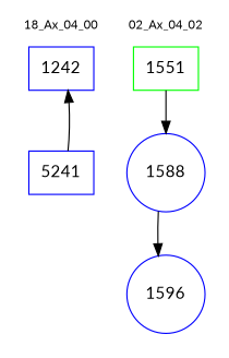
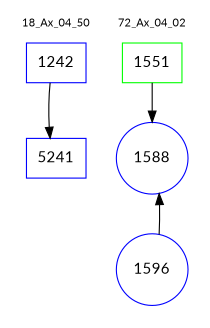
  digraph {
    fontname=Lato
    node [color=blue fontname=Lato shape=box]
    edge [color=black fontname=Lato]
    n1 [label=1242]
    n2 [label=5241]
    n3 [color=green label=1551]
    n4 [label=1588 shape=circle]
    n5 [label=1596 shape=circle]
    subgraph cluster_1 {
      color=white
      fontsize=10
-     label="18_Ax_04_00"
+     label="18_Ax_04_50"
      n1
      n2
    }
    subgraph cluster_2 {
      color=white
      fontsize=10
-     label="02_Ax_04_02"
+     label="72_Ax_04_02"
      n3
      n4
      n5
    }
-   n2 -> n1
+   n1 -> n2
    n3 -> n4
-   n4 -> n5
+   n5 -> n4
  }
